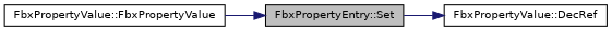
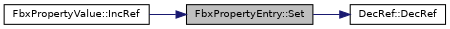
  digraph {
    rankdir=LR
    node [color=black fillcolor=white fontname=Helvetica fontsize=10 shape=record style=filled]
    edge [color=midnightblue fontname=Helvetica fontsize=10 labelfontname=Helvetica labelfontsize=10 style=solid]
    n1 [fillcolor=grey75 fontcolor=black height=0.2 label="FbxPropertyEntry::Set" width=0.4]
-   n2 [height=0.2 label="FbxPropertyValue::DecRef" width=0.4]
-   n3 [height=0.2 label="FbxPropertyValue::FbxPropertyValue" width=0.4]
+   n2 [height=0.2 label="DecRef::DecRef" width=0.4]
+   n3 [height=0.2 label="FbxPropertyValue::IncRef" width=0.4]
    n1 -> n2
    n3 -> n1
  }
